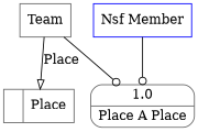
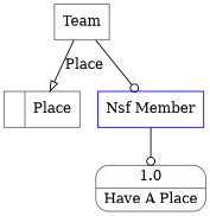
  digraph {
    node [color=gray40 shape=box]
    edge [arrowhead=odot]
    n1 [label="<f0>  |<f1> Place " shape=record]
    n2 [color=blue label="Nsf Member"]
-   n3 [label="{<f0> 1.0|<f1> Place A Place }" shape=Mrecord]
+   n3 [label="{<f0> 1.0|<f1> Have A Place }" shape=Mrecord]
    n4 [label=Team]
    n2 -> n3
    n4 -> n1 [arrowhead=onormal label=Place]
-   n4 -> n3
+   n4 -> n2
  }
